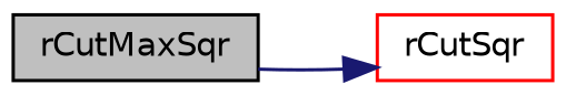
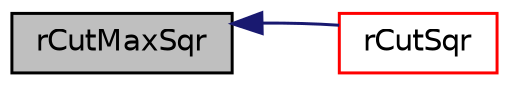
  digraph {
    rankdir=LR
    node [fontname=Helvetica fontsize=10 shape=record]
    n1 [color=black fillcolor=grey75 fontcolor=black height=0.2 label=rCutMaxSqr style=filled width=0.4]
    n2 [color=red height=0.2 label=rCutSqr width=0.4]
-   n1 -> n2 [color=midnightblue fontname=Helvetica fontsize=10 labelfontname=Helvetica labelfontsize=10 style=solid]
+   n2 -> n1 [color=midnightblue fontname=Helvetica fontsize=10 labelfontname=Helvetica labelfontsize=10 style=solid]
  }
